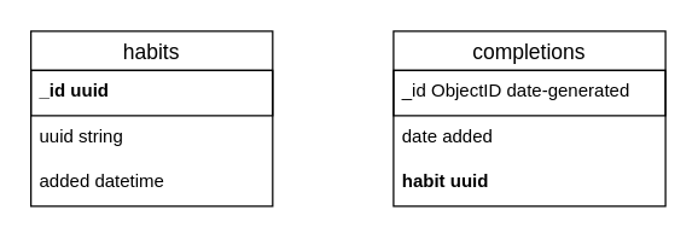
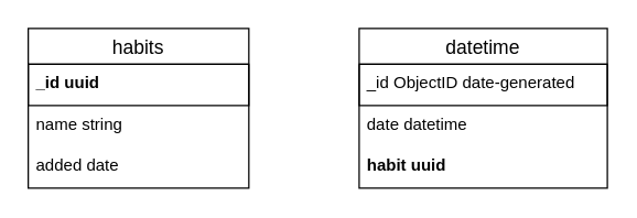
  <mxCell id="0" />
  <mxCell id="1" parent="0" />
  <mxCell id="2" value="habits" style="swimlane;fontStyle=0;childLayout=stackLayout;horizontal=1;startSize=26;horizontalStack=0;resizeParent=1;resizeParentMax=0;resizeLast=0;collapsible=1;marginBottom=0;align=center;fontSize=14;" vertex="1" parent="1"><mxGeometry x="20" y="20" width="160" height="116" as="geometry" /></mxCell>
  <mxCell id="3" value="_id uuid" style="text;strokeColor=default;fillColor=none;spacingLeft=4;spacingRight=4;overflow=hidden;rotatable=0;points=[[0,0.5],[1,0.5]];portConstraint=eastwest;fontSize=12;fontStyle=1" vertex="1" parent="2"><mxGeometry y="26" width="160" height="30" as="geometry" /></mxCell>
- <mxCell id="4" value="uuid string" style="text;strokeColor=none;fillColor=none;spacingLeft=4;spacingRight=4;overflow=hidden;rotatable=0;points=[[0,0.5],[1,0.5]];portConstraint=eastwest;fontSize=12;" vertex="1" parent="2"><mxGeometry y="56" width="160" height="30" as="geometry" /></mxCell>
- <mxCell id="5" value="added datetime" style="text;strokeColor=none;fillColor=none;spacingLeft=4;spacingRight=4;overflow=hidden;rotatable=0;points=[[0,0.5],[1,0.5]];portConstraint=eastwest;fontSize=12;" vertex="1" parent="2"><mxGeometry y="86" width="160" height="30" as="geometry" /></mxCell>
- <mxCell id="6" value="completions" style="swimlane;fontStyle=0;childLayout=stackLayout;horizontal=1;startSize=26;horizontalStack=0;resizeParent=1;resizeParentMax=0;resizeLast=0;collapsible=1;marginBottom=0;align=center;fontSize=14;" vertex="1" parent="1"><mxGeometry x="260" y="20" width="180" height="116" as="geometry" /></mxCell>
+ <mxCell id="4" value="name string" style="text;strokeColor=none;fillColor=none;spacingLeft=4;spacingRight=4;overflow=hidden;rotatable=0;points=[[0,0.5],[1,0.5]];portConstraint=eastwest;fontSize=12;" vertex="1" parent="2"><mxGeometry y="56" width="160" height="30" as="geometry" /></mxCell>
+ <mxCell id="5" value="added date" style="text;strokeColor=none;fillColor=none;spacingLeft=4;spacingRight=4;overflow=hidden;rotatable=0;points=[[0,0.5],[1,0.5]];portConstraint=eastwest;fontSize=12;" vertex="1" parent="2"><mxGeometry y="86" width="160" height="30" as="geometry" /></mxCell>
+ <mxCell id="6" value="datetime" style="swimlane;fontStyle=0;childLayout=stackLayout;horizontal=1;startSize=26;horizontalStack=0;resizeParent=1;resizeParentMax=0;resizeLast=0;collapsible=1;marginBottom=0;align=center;fontSize=14;" vertex="1" parent="1"><mxGeometry x="260" y="20" width="180" height="116" as="geometry" /></mxCell>
  <mxCell id="7" value="_id ObjectID date-generated" style="text;strokeColor=default;fillColor=none;spacingLeft=4;spacingRight=4;overflow=hidden;rotatable=0;points=[[0,0.5],[1,0.5]];portConstraint=eastwest;fontSize=12;fontStyle=0" vertex="1" parent="6"><mxGeometry y="26" width="180" height="30" as="geometry" /></mxCell>
- <mxCell id="8" value="date added" style="text;strokeColor=none;fillColor=none;spacingLeft=4;spacingRight=4;overflow=hidden;rotatable=0;points=[[0,0.5],[1,0.5]];portConstraint=eastwest;fontSize=12;" vertex="1" parent="6"><mxGeometry y="56" width="180" height="30" as="geometry" /></mxCell>
+ <mxCell id="8" value="date datetime" style="text;strokeColor=none;fillColor=none;spacingLeft=4;spacingRight=4;overflow=hidden;rotatable=0;points=[[0,0.5],[1,0.5]];portConstraint=eastwest;fontSize=12;" vertex="1" parent="6"><mxGeometry y="56" width="180" height="30" as="geometry" /></mxCell>
  <mxCell id="9" value="habit uuid" style="text;strokeColor=none;fillColor=none;spacingLeft=4;spacingRight=4;overflow=hidden;rotatable=0;points=[[0,0.5],[1,0.5]];portConstraint=eastwest;fontSize=12;fontStyle=1" vertex="1" parent="6"><mxGeometry y="86" width="180" height="30" as="geometry" /></mxCell>
